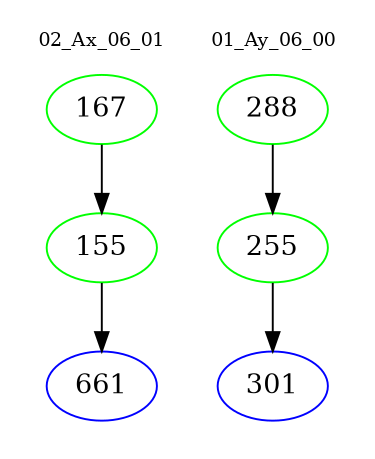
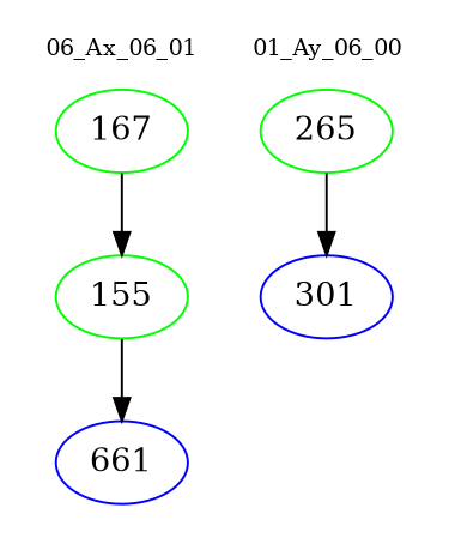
  digraph {
    node [color=green]
    edge [color=black]
    n1 [label=167]
    n2 [label=155]
    n3 [color=blue label=661]
-   n4 [label=288]
-   n5 [label=255]
+   n5 [label=265]
    n6 [color=blue label=301]
    subgraph cluster_1 {
      color=white
      fontsize=10
-     label="02_Ax_06_01"
+     label="06_Ax_06_01"
      n1
      n2
      n3
    }
    subgraph cluster_2 {
      color=white
      fontsize=10
      label="01_Ay_06_00"
-     n4
      n5
      n6
    }
    n1 -> n2
    n2 -> n3
-   n4 -> n5
    n5 -> n6
  }
